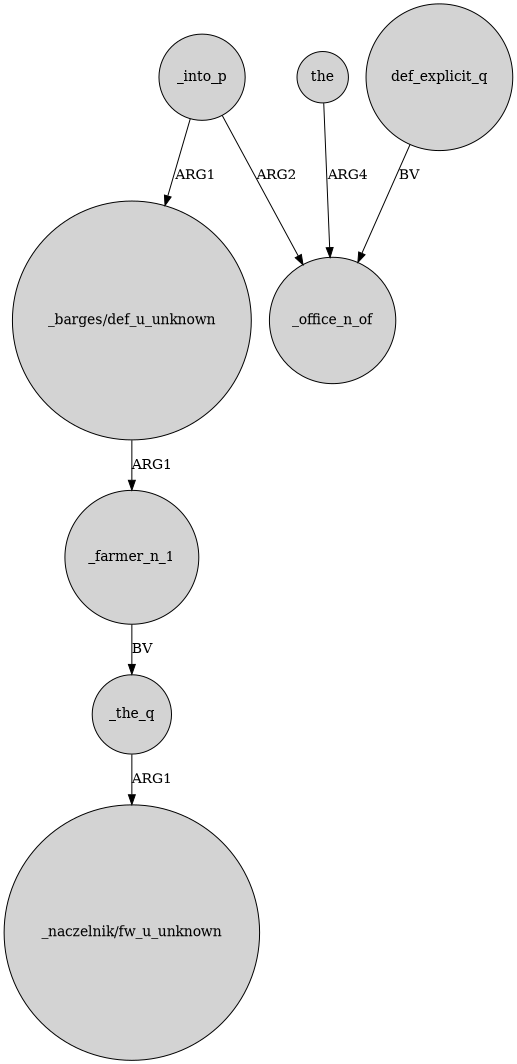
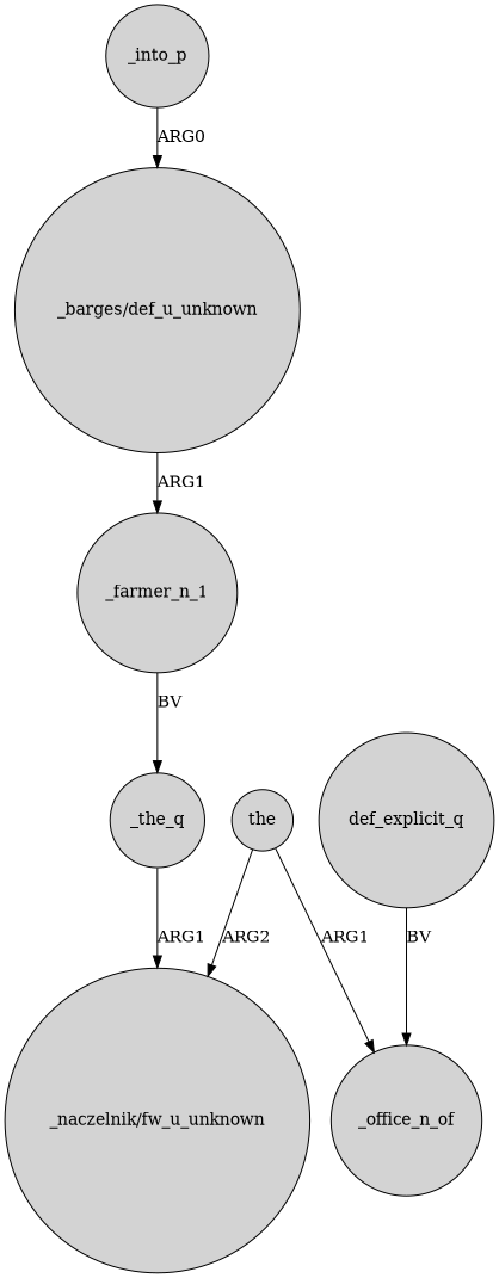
  digraph {
    node [shape=circle style=filled]
    _the_q
    "_naczelnik/fw_u_unknown"
    _farmer_n_1
    n4 [label="_barges/def_u_unknown"]
    _into_p
    _office_n_of
    n7 [label=the]
    def_explicit_q
    _the_q -> "_naczelnik/fw_u_unknown" [label=ARG1]
    _farmer_n_1 -> _the_q [label=BV]
    n4 -> _farmer_n_1 [label=ARG1]
-   _into_p -> n4 [label=ARG1]
-   _into_p -> _office_n_of [label=ARG2]
-   n7 -> _office_n_of [label=ARG4]
+   _into_p -> n4 [label=ARG0]
+   n7 -> "_naczelnik/fw_u_unknown" [label=ARG2]
+   n7 -> _office_n_of [label=ARG1]
    def_explicit_q -> _office_n_of [label=BV]
  }
